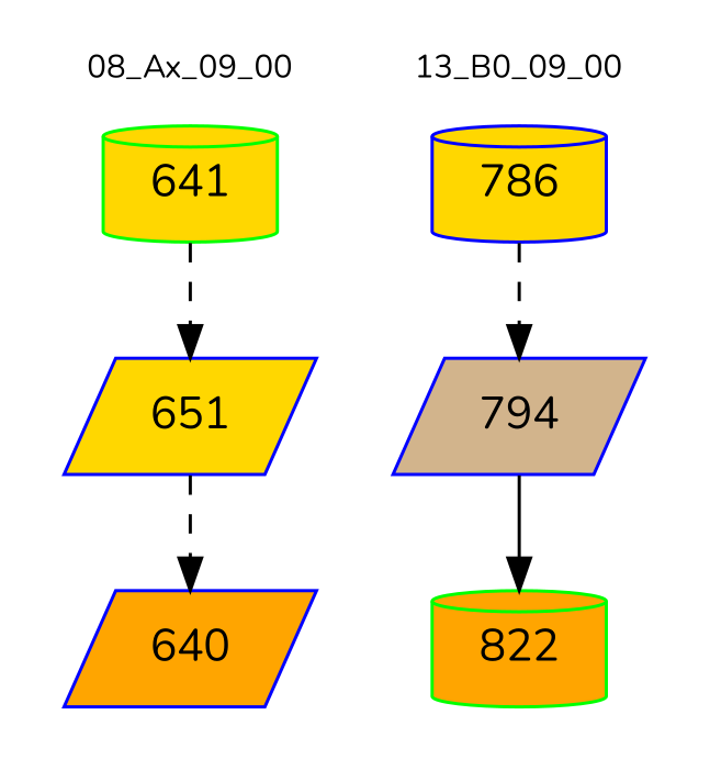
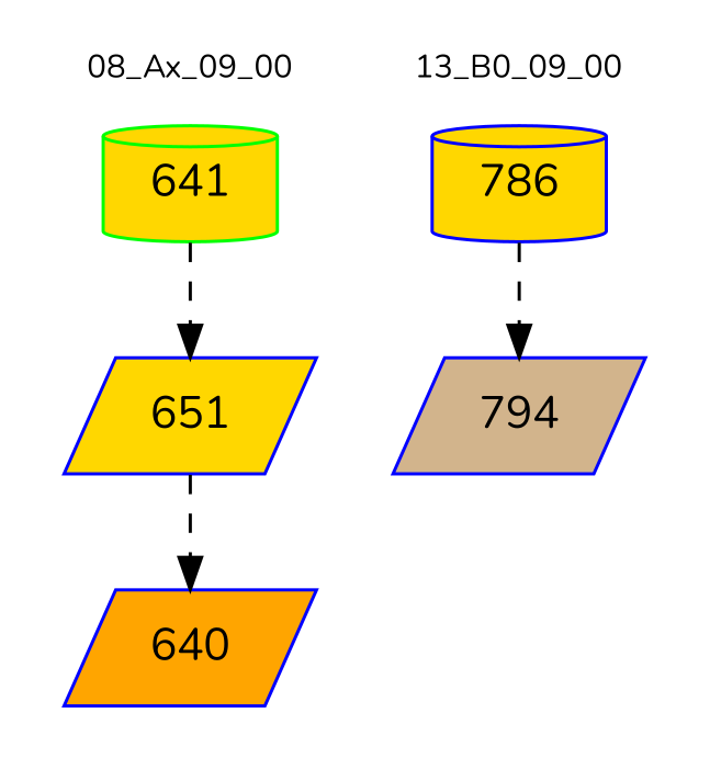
  digraph {
    fontname=Nunito
    node [color=blue fillcolor=gold fontname=Nunito shape=parallelogram style=filled]
    edge [color=black fontname=Nunito style=dashed]
    n1 [label=651]
    n2 [fillcolor=orange label=640]
    n3 [color=green label=641 shape=cylinder]
    n4 [fillcolor=tan label=794]
    n5 [label=786 shape=cylinder]
-   n6 [color=green fillcolor=orange label=822 shape=cylinder]
    subgraph cluster_1 {
      color=white
      fontsize=10
      label="08_Ax_09_00"
      n1
      n2
      n3
    }
    subgraph cluster_2 {
      color=white
      fontsize=10
      label="13_B0_09_00"
      n4
      n5
-     n6
    }
    n1 -> n2
    n3 -> n1
-   n4 -> n6 [style=solid]
    n5 -> n4
  }
